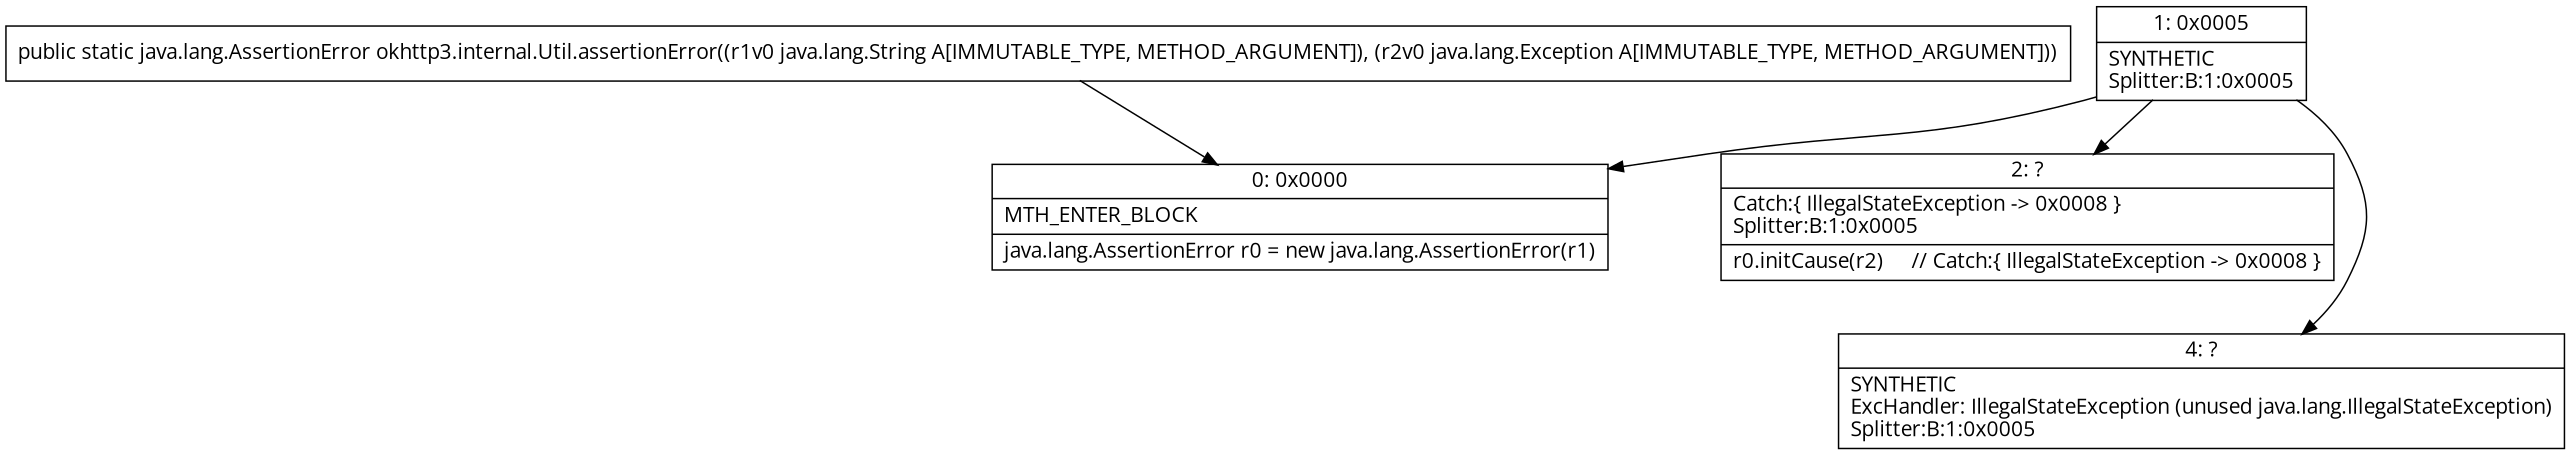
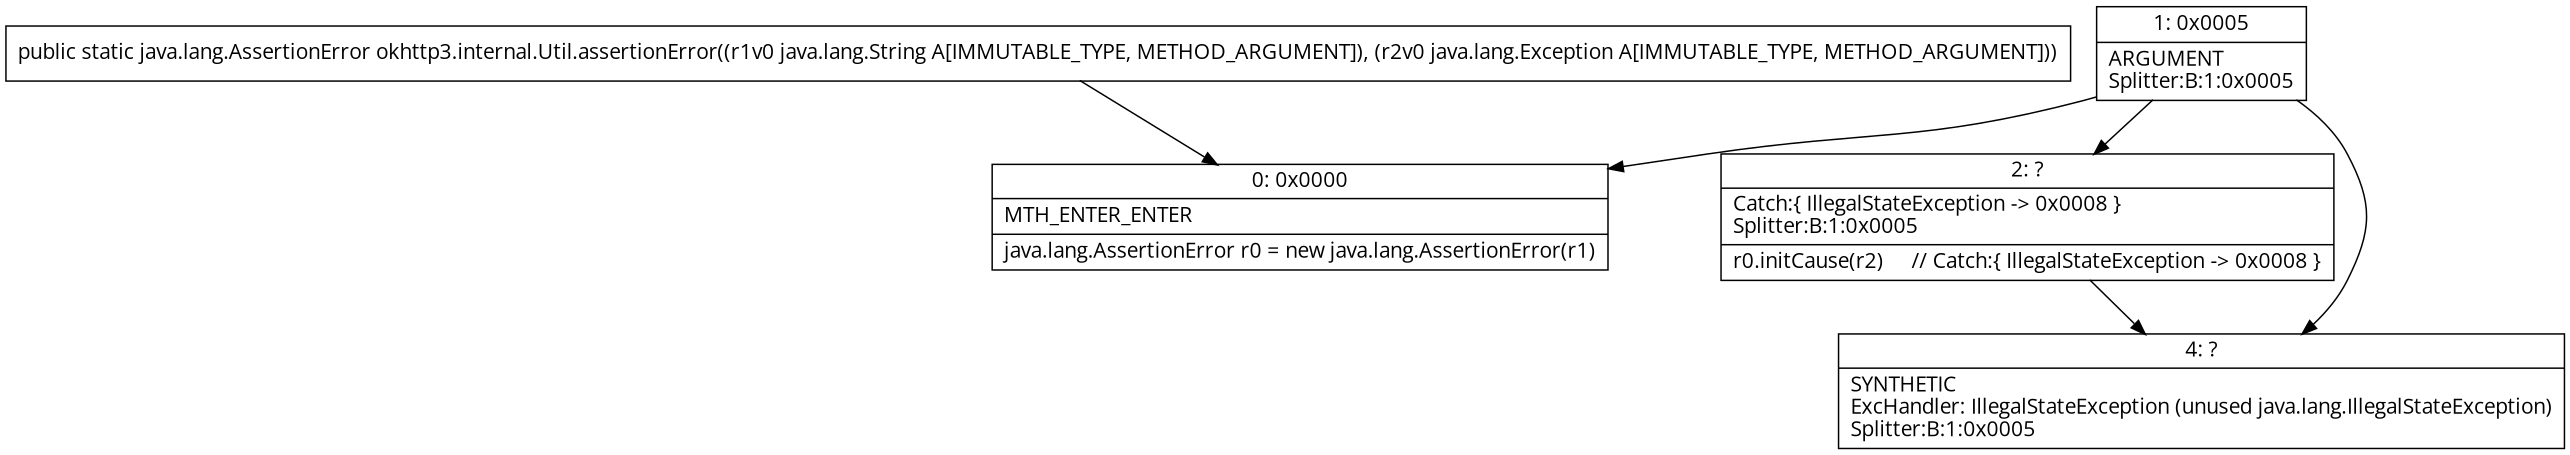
  digraph {
    fontname="Open Sans"
    node [fontname="Open Sans" shape=record]
    edge [fontname="Open Sans"]
-   n1 [label="{0\:\ 0x0000|MTH_ENTER_BLOCK\l|java.lang.AssertionError r0 = new java.lang.AssertionError(r1)\l}"]
-   n2 [label="{1\:\ 0x0005|SYNTHETIC\lSplitter:B:1:0x0005\l}"]
+   n1 [label="{0\:\ 0x0000|MTH_ENTER_ENTER\l|java.lang.AssertionError r0 = new java.lang.AssertionError(r1)\l}"]
+   n2 [label="{1\:\ 0x0005|ARGUMENT\lSplitter:B:1:0x0005\l}"]
    n3 [label="{2\:\ ?|Catch:\{ IllegalStateException \-\> 0x0008 \}\lSplitter:B:1:0x0005\l|r0.initCause(r2)     \/\/ Catch:\{ IllegalStateException \-\> 0x0008 \}\l}"]
    n4 [label="{4\:\ ?|SYNTHETIC\lExcHandler: IllegalStateException (unused java.lang.IllegalStateException)\lSplitter:B:1:0x0005\l}"]
    n5 [label="{public static java.lang.AssertionError okhttp3.internal.Util.assertionError((r1v0 java.lang.String A[IMMUTABLE_TYPE, METHOD_ARGUMENT]), (r2v0 java.lang.Exception A[IMMUTABLE_TYPE, METHOD_ARGUMENT])) }"]
    n2 -> n1
    n2 -> n3
    n2 -> n4
+   n3 -> n4
    n5 -> n1
  }
